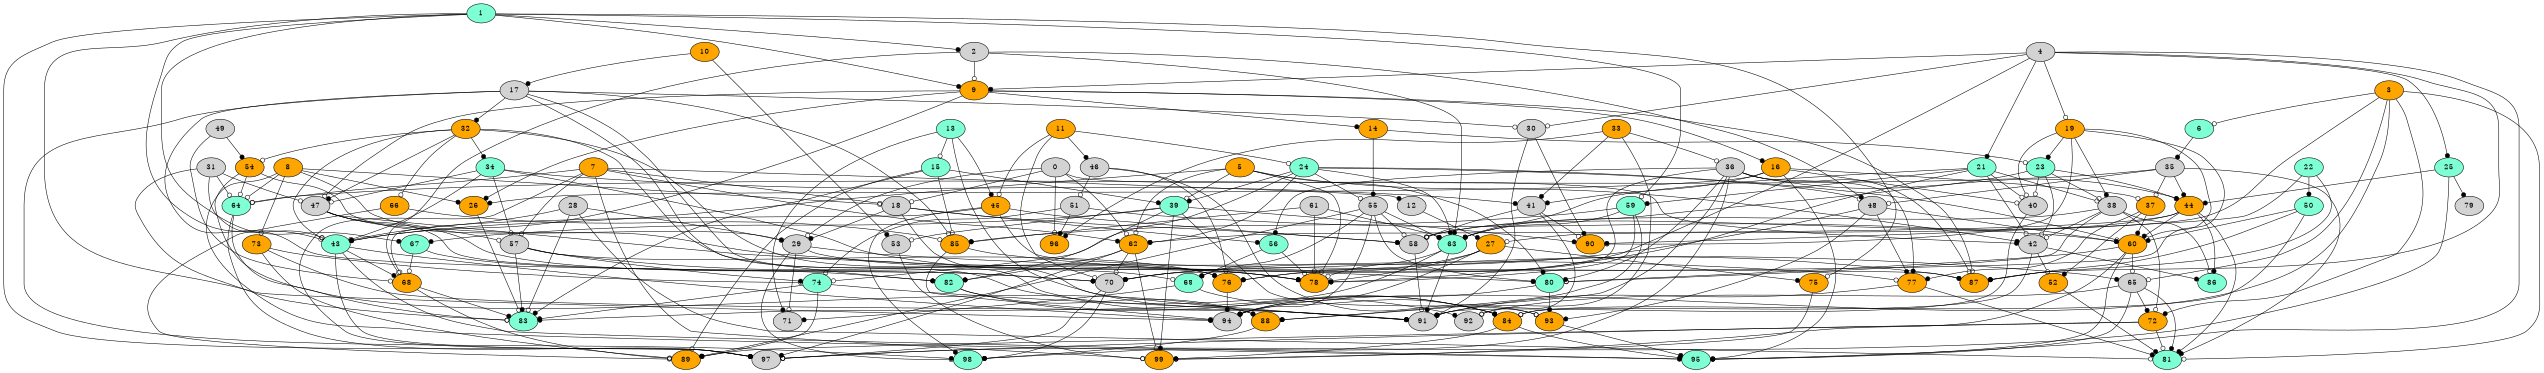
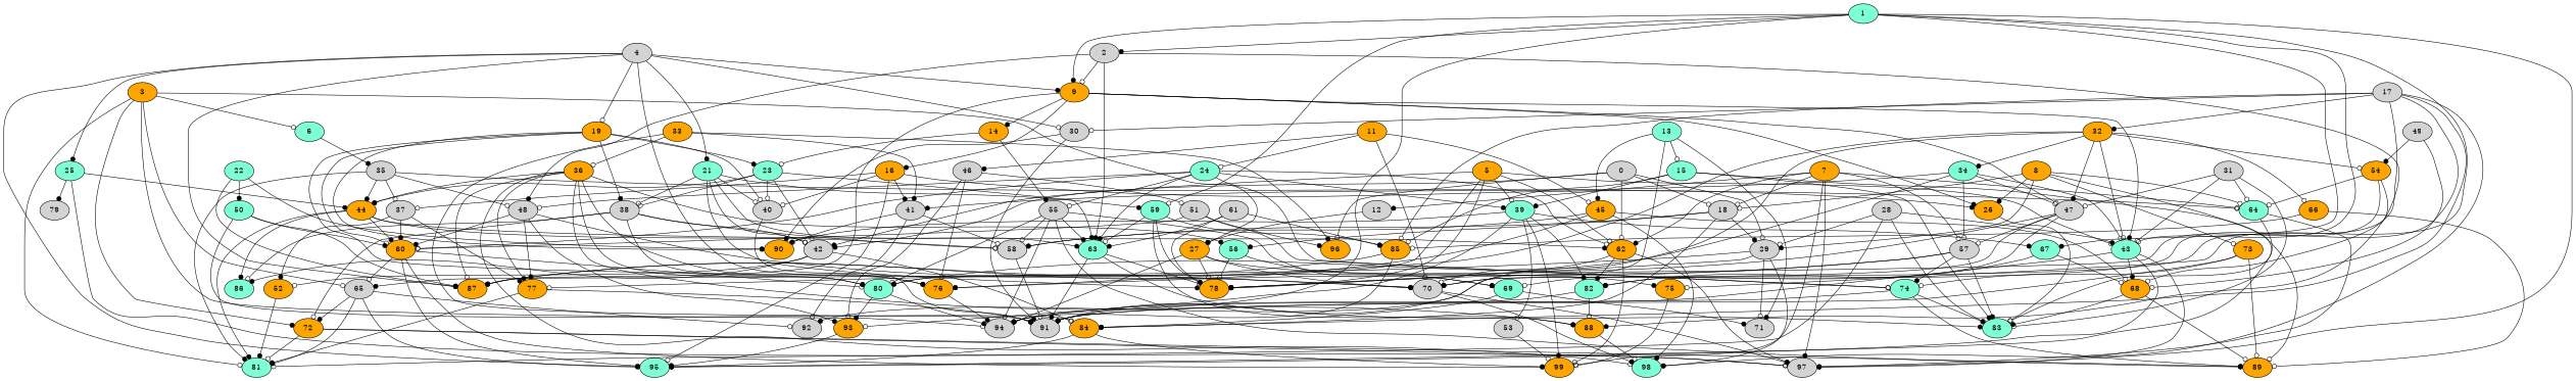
  digraph {
    node [fillcolor=orange style=filled]
    edge [arrowhead=odot]
    0 [fillcolor=lightgrey]
    18 [fillcolor=lightgrey]
    29 [fillcolor=lightgrey]
    42 [fillcolor=lightgrey]
    62
    96
    84
    56 [fillcolor=aquamarine]
    58 [fillcolor=lightgrey]
    78
    71 [fillcolor=lightgrey]
    98 [fillcolor=aquamarine]
    77
    52
    86 [fillcolor=aquamarine]
    97 [fillcolor=lightgrey]
    99
    70 [fillcolor=lightgrey]
    82 [fillcolor=aquamarine]
    1 [fillcolor=aquamarine]
    2 [fillcolor=lightgrey]
    9
    43 [fillcolor=aquamarine]
    59 [fillcolor=aquamarine]
    67 [fillcolor=aquamarine]
    75
    94 [fillcolor=lightgrey]
    48 [fillcolor=lightgrey]
    63 [fillcolor=aquamarine]
    68
    87
    26
    14
    16
    47 [fillcolor=lightgrey]
    95 [fillcolor=aquamarine]
    85
    88
    60
    93
    83 [fillcolor=aquamarine]
    91 [fillcolor=lightgrey]
    89
    3
    6 [fillcolor=aquamarine]
    27
    65 [fillcolor=lightgrey]
    72
    81 [fillcolor=aquamarine]
    35 [fillcolor=lightgrey]
    92 [fillcolor=lightgrey]
    4 [fillcolor=lightgrey]
    19
    21 [fillcolor=aquamarine]
    25 [fillcolor=aquamarine]
    30 [fillcolor=lightgrey]
    76
    23 [fillcolor=aquamarine]
    40 [fillcolor=lightgrey]
    38 [fillcolor=lightgrey]
    90
    44
    79 [fillcolor=lightgrey]
    5
    39 [fillcolor=aquamarine]
    80 [fillcolor=aquamarine]
    53 [fillcolor=lightgrey]
    64 [fillcolor=aquamarine]
-   37
+   37 [fillcolor=lightgrey]
    7
    12 [fillcolor=lightgrey]
    57 [fillcolor=lightgrey]
    74 [fillcolor=aquamarine]
    8
    73
    55 [fillcolor=lightgrey]
    41 [fillcolor=lightgrey]
    69 [fillcolor=aquamarine]
    17 [fillcolor=lightgrey]
-   10
    32
    24 [fillcolor=aquamarine]
    11
    45
    46 [fillcolor=lightgrey]
    51 [fillcolor=lightgrey]
    13 [fillcolor=aquamarine]
    15 [fillcolor=aquamarine]
    34 [fillcolor=aquamarine]
    54
    66
    22 [fillcolor=aquamarine]
    50 [fillcolor=aquamarine]
    28 [fillcolor=lightgrey]
    31 [fillcolor=lightgrey]
    33
-   36 [fillcolor=lightgrey]
+   36
    49 [fillcolor=lightgrey]
    61 [fillcolor=lightgrey]
    0 -> 18
    0 -> 29
    0 -> 42 [arrowhead=dot]
    0 -> 62
    0 -> 96
    18 -> 29 [arrowhead=dot]
    18 -> 84
    18 -> 56 [arrowhead=dot]
    18 -> 58 [arrowhead=dot]
    29 -> 78 [arrowhead=dot]
    29 -> 71
    29 -> 98
    29 -> 77
    42 -> 84
    42 -> 52
    42 -> 86 [arrowhead=dot]
    62 -> 97 [arrowhead=dot]
    62 -> 99
    62 -> 70
    62 -> 82 [arrowhead=dot]
    84 -> 99 [arrowhead=dot]
    84 -> 95 [arrowhead=dot]
    56 -> 78
    56 -> 69 [arrowhead=dot]
    58 -> 91
    77 -> 91
    77 -> 81 [arrowhead=dot]
    52 -> 81 [arrowhead=dot]
    70 -> 98 [arrowhead=dot]
    70 -> 97
    82 -> 88
    82 -> 91
    1 -> 97
    1 -> 2 [arrowhead=dot]
    1 -> 9 [arrowhead=dot]
    1 -> 43
    1 -> 59
    1 -> 67 [arrowhead=dot]
    1 -> 75
    1 -> 94 [arrowhead=dot]
    2 -> 9
    2 -> 48 [arrowhead=dot]
    2 -> 63 [arrowhead=dot]
    2 -> 68
    9 -> 43 [arrowhead=dot]
    9 -> 87
    9 -> 26 [arrowhead=dot]
    9 -> 14 [arrowhead=dot]
    9 -> 16 [arrowhead=dot]
    9 -> 47
    43 -> 97
    43 -> 94 [arrowhead=dot]
    43 -> 68 [arrowhead=dot]
    43 -> 95 [arrowhead=dot]
    59 -> 78 [arrowhead=dot]
    59 -> 63
    59 -> 85 [arrowhead=dot]
    59 -> 88 [arrowhead=dot]
    67 -> 82 [arrowhead=dot]
    67 -> 68
    75 -> 99
    48 -> 77 [arrowhead=dot]
    48 -> 70
    48 -> 60 [arrowhead=dot]
    48 -> 93 [arrowhead=dot]
    63 -> 78
    63 -> 83 [arrowhead=dot]
    63 -> 91 [arrowhead=dot]
    68 -> 83 [arrowhead=dot]
    68 -> 89
    26 -> 83
    14 -> 23
    14 -> 55 [arrowhead=dot]
    16 -> 26 [arrowhead=dot]
    16 -> 95
    16 -> 40
    16 -> 37
    16 -> 41 [arrowhead=dot]
    47 -> 70 [arrowhead=dot]
    47 -> 80 [arrowhead=dot]
    47 -> 57
    47 -> 69
    85 -> 94
    85 -> 87
    88 -> 98
    60 -> 99
    60 -> 95
    60 -> 65
    60 -> 80
    93 -> 95 [arrowhead=dot]
    3 -> 94
    3 -> 6
    3 -> 27
    3 -> 65
    3 -> 72 [arrowhead=dot]
    3 -> 81
    6 -> 35 [arrowhead=dot]
    27 -> 78
    27 -> 70 [arrowhead=dot]
    27 -> 75 [arrowhead=dot]
    27 -> 94 [arrowhead=dot]
    65 -> 95
    65 -> 72 [arrowhead=dot]
    65 -> 81 [arrowhead=dot]
    65 -> 92
    72 -> 97
    72 -> 89 [arrowhead=dot]
    72 -> 81
    35 -> 48
    35 -> 81 [arrowhead=dot]
    35 -> 44 [arrowhead=dot]
    35 -> 64
    35 -> 37
    4 -> 9 [arrowhead=dot]
    4 -> 87 [arrowhead=dot]
    4 -> 95 [arrowhead=dot]
    4 -> 19
    4 -> 21 [arrowhead=dot]
    4 -> 25 [arrowhead=dot]
    4 -> 30
    4 -> 76 [arrowhead=dot]
    19 -> 70
    19 -> 60
    19 -> 23 [arrowhead=dot]
    19 -> 40
    19 -> 38 [arrowhead=dot]
    19 -> 90
    21 -> 42
    21 -> 78 [arrowhead=dot]
    21 -> 59 [arrowhead=dot]
    21 -> 63 [arrowhead=dot]
    21 -> 40
    21 -> 38
    25 -> 97
    25 -> 44 [arrowhead=dot]
    25 -> 79 [arrowhead=dot]
    30 -> 91 [arrowhead=dot]
    30 -> 90 [arrowhead=dot]
    76 -> 94 [arrowhead=dot]
    23 -> 42
    23 -> 63 [arrowhead=dot]
    23 -> 40
    23 -> 38
    23 -> 44
    40 -> 91 [arrowhead=dot]
    38 -> 42
    38 -> 58
    38 -> 86
    38 -> 72
    38 -> 80
    44 -> 62 [arrowhead=dot]
    44 -> 58
    44 -> 86 [arrowhead=dot]
    44 -> 60 [arrowhead=dot]
    44 -> 81 [arrowhead=dot]
    5 -> 42 [arrowhead=dot]
    5 -> 62
    5 -> 78
    5 -> 43
    5 -> 39
    5 -> 80 [arrowhead=dot]
    39 -> 99 [arrowhead=dot]
    39 -> 82 [arrowhead=dot]
    39 -> 67 [arrowhead=dot]
    39 -> 93
    39 -> 90 [arrowhead=dot]
    39 -> 53
    80 -> 94 [arrowhead=dot]
    80 -> 93 [arrowhead=dot]
    53 -> 99
    64 -> 97 [arrowhead=dot]
    64 -> 83
    37 -> 77 [arrowhead=dot]
    37 -> 52 [arrowhead=dot]
    37 -> 60 [arrowhead=dot]
    7 -> 18
    7 -> 62 [arrowhead=dot]
    7 -> 97 [arrowhead=dot]
    7 -> 99
    7 -> 64
    7 -> 12 [arrowhead=dot]
    7 -> 57
    12 -> 27 [arrowhead=dot]
    57 -> 78 [arrowhead=dot]
    57 -> 83 [arrowhead=dot]
    57 -> 76 [arrowhead=dot]
    57 -> 74 [arrowhead=dot]
    74 -> 83 [arrowhead=dot]
    74 -> 91
    74 -> 89
    8 -> 18
    8 -> 29 [arrowhead=dot]
    8 -> 26 [arrowhead=dot]
    8 -> 95
    8 -> 64
    8 -> 73
    73 -> 91
    73 -> 89
    73 -> 74
    55 -> 58
    55 -> 94
    55 -> 63 [arrowhead=dot]
    55 -> 89 [arrowhead=dot]
    55 -> 80
    55 -> 69 [arrowhead=dot]
    41 -> 58
    41 -> 92
    41 -> 90
    69 -> 84 [arrowhead=dot]
    69 -> 71 [arrowhead=dot]
    17 -> 84 [arrowhead=dot]
    17 -> 98 [arrowhead=dot]
    17 -> 70 [arrowhead=dot]
    17 -> 82 [arrowhead=dot]
    17 -> 85
    17 -> 30
    17 -> 32 [arrowhead=dot]
-   10 -> 53 [arrowhead=dot]
-   10 -> 17 [arrowhead=dot]
    32 -> 43
    32 -> 47 [arrowhead=dot]
    32 -> 92 [arrowhead=dot]
    32 -> 76
    32 -> 34 [arrowhead=dot]
    32 -> 54
    32 -> 66
    24 -> 62
    24 -> 48
    24 -> 63 [arrowhead=dot]
    24 -> 60
    24 -> 39 [arrowhead=dot]
    24 -> 74
    24 -> 55
    11 -> 70
    11 -> 24
    11 -> 45
    11 -> 46 [arrowhead=dot]
    45 -> 58
    45 -> 98 [arrowhead=dot]
    45 -> 68
    45 -> 87 [arrowhead=dot]
    46 -> 93
    46 -> 76
    46 -> 51
    51 -> 96 [arrowhead=dot]
    51 -> 60
    51 -> 74
    13 -> 71 [arrowhead=dot]
    13 -> 91 [arrowhead=dot]
    13 -> 45 [arrowhead=dot]
    13 -> 15
    15 -> 85
    15 -> 83 [arrowhead=dot]
    15 -> 89
    15 -> 39 [arrowhead=dot]
    34 -> 78 [arrowhead=dot]
    34 -> 43
    34 -> 47
    34 -> 57
    34 -> 41 [arrowhead=dot]
    54 -> 88 [arrowhead=dot]
    54 -> 65 [arrowhead=dot]
    54 -> 64
    66 -> 85
    66 -> 89
    22 -> 87
    22 -> 90 [arrowhead=dot]
    22 -> 50 [arrowhead=dot]
    50 -> 84
    50 -> 87 [arrowhead=dot]
    50 -> 60 [arrowhead=dot]
    28 -> 29
    28 -> 43 [arrowhead=dot]
    28 -> 83
    28 -> 81
    31 -> 43
    31 -> 47
    31 -> 83
    31 -> 64
    33 -> 96 [arrowhead=dot]
    33 -> 91 [arrowhead=dot]
    33 -> 41 [arrowhead=dot]
    33 -> 36
    36 -> 56 [arrowhead=dot]
    36 -> 98
    36 -> 77 [arrowhead=dot]
    36 -> 87
    36 -> 88 [arrowhead=dot]
    36 -> 76 [arrowhead=dot]
    36 -> 44 [arrowhead=dot]
    36 -> 80 [arrowhead=dot]
    49 -> 68
    49 -> 54 [arrowhead=dot]
    61 -> 78
    61 -> 63 [arrowhead=dot]
    61 -> 85 [arrowhead=dot]
  }
